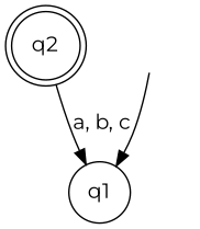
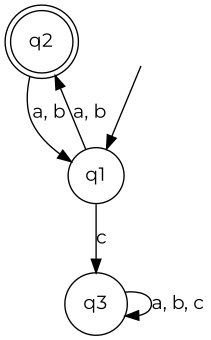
  digraph {
    fontname=Montserrat
    node [fontname=Montserrat shape=circle]
    edge [fontname=Montserrat]
    q2 [shape=doublecircle]
    q1
+   q3
    _nil [style=invis shape=""]
-   q2 -> q1 [label="a, b, c"]
+   q2 -> q1 [label="a, b"]
+   q1 -> q2 [label="a, b"]
+   q1 -> q3 [label=c]
+   q3 -> q3 [label="a, b, c"]
    _nil -> q1
  }
